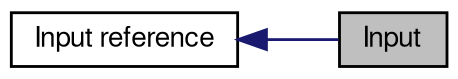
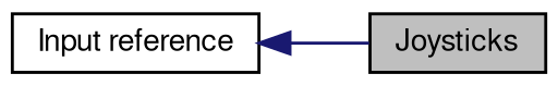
  digraph {
    rankdir=LR
    node [color=black fontname=FreeSans fontsize=10 shape=record]
-   n1 [fillcolor=grey75 fontcolor=black height=0.2 label=Input style=filled width=0.4]
+   n1 [fillcolor=grey75 fontcolor=black height=0.2 label=Joysticks style=filled width=0.4]
    n2 [height=0.2 label="Input reference" width=0.4]
    n2 -> n1 [color=midnightblue dir=back fontname=FreeSans fontsize=8 labelfontname=FreeSans labelfontsize=8 shape=plaintext style=solid]
  }
